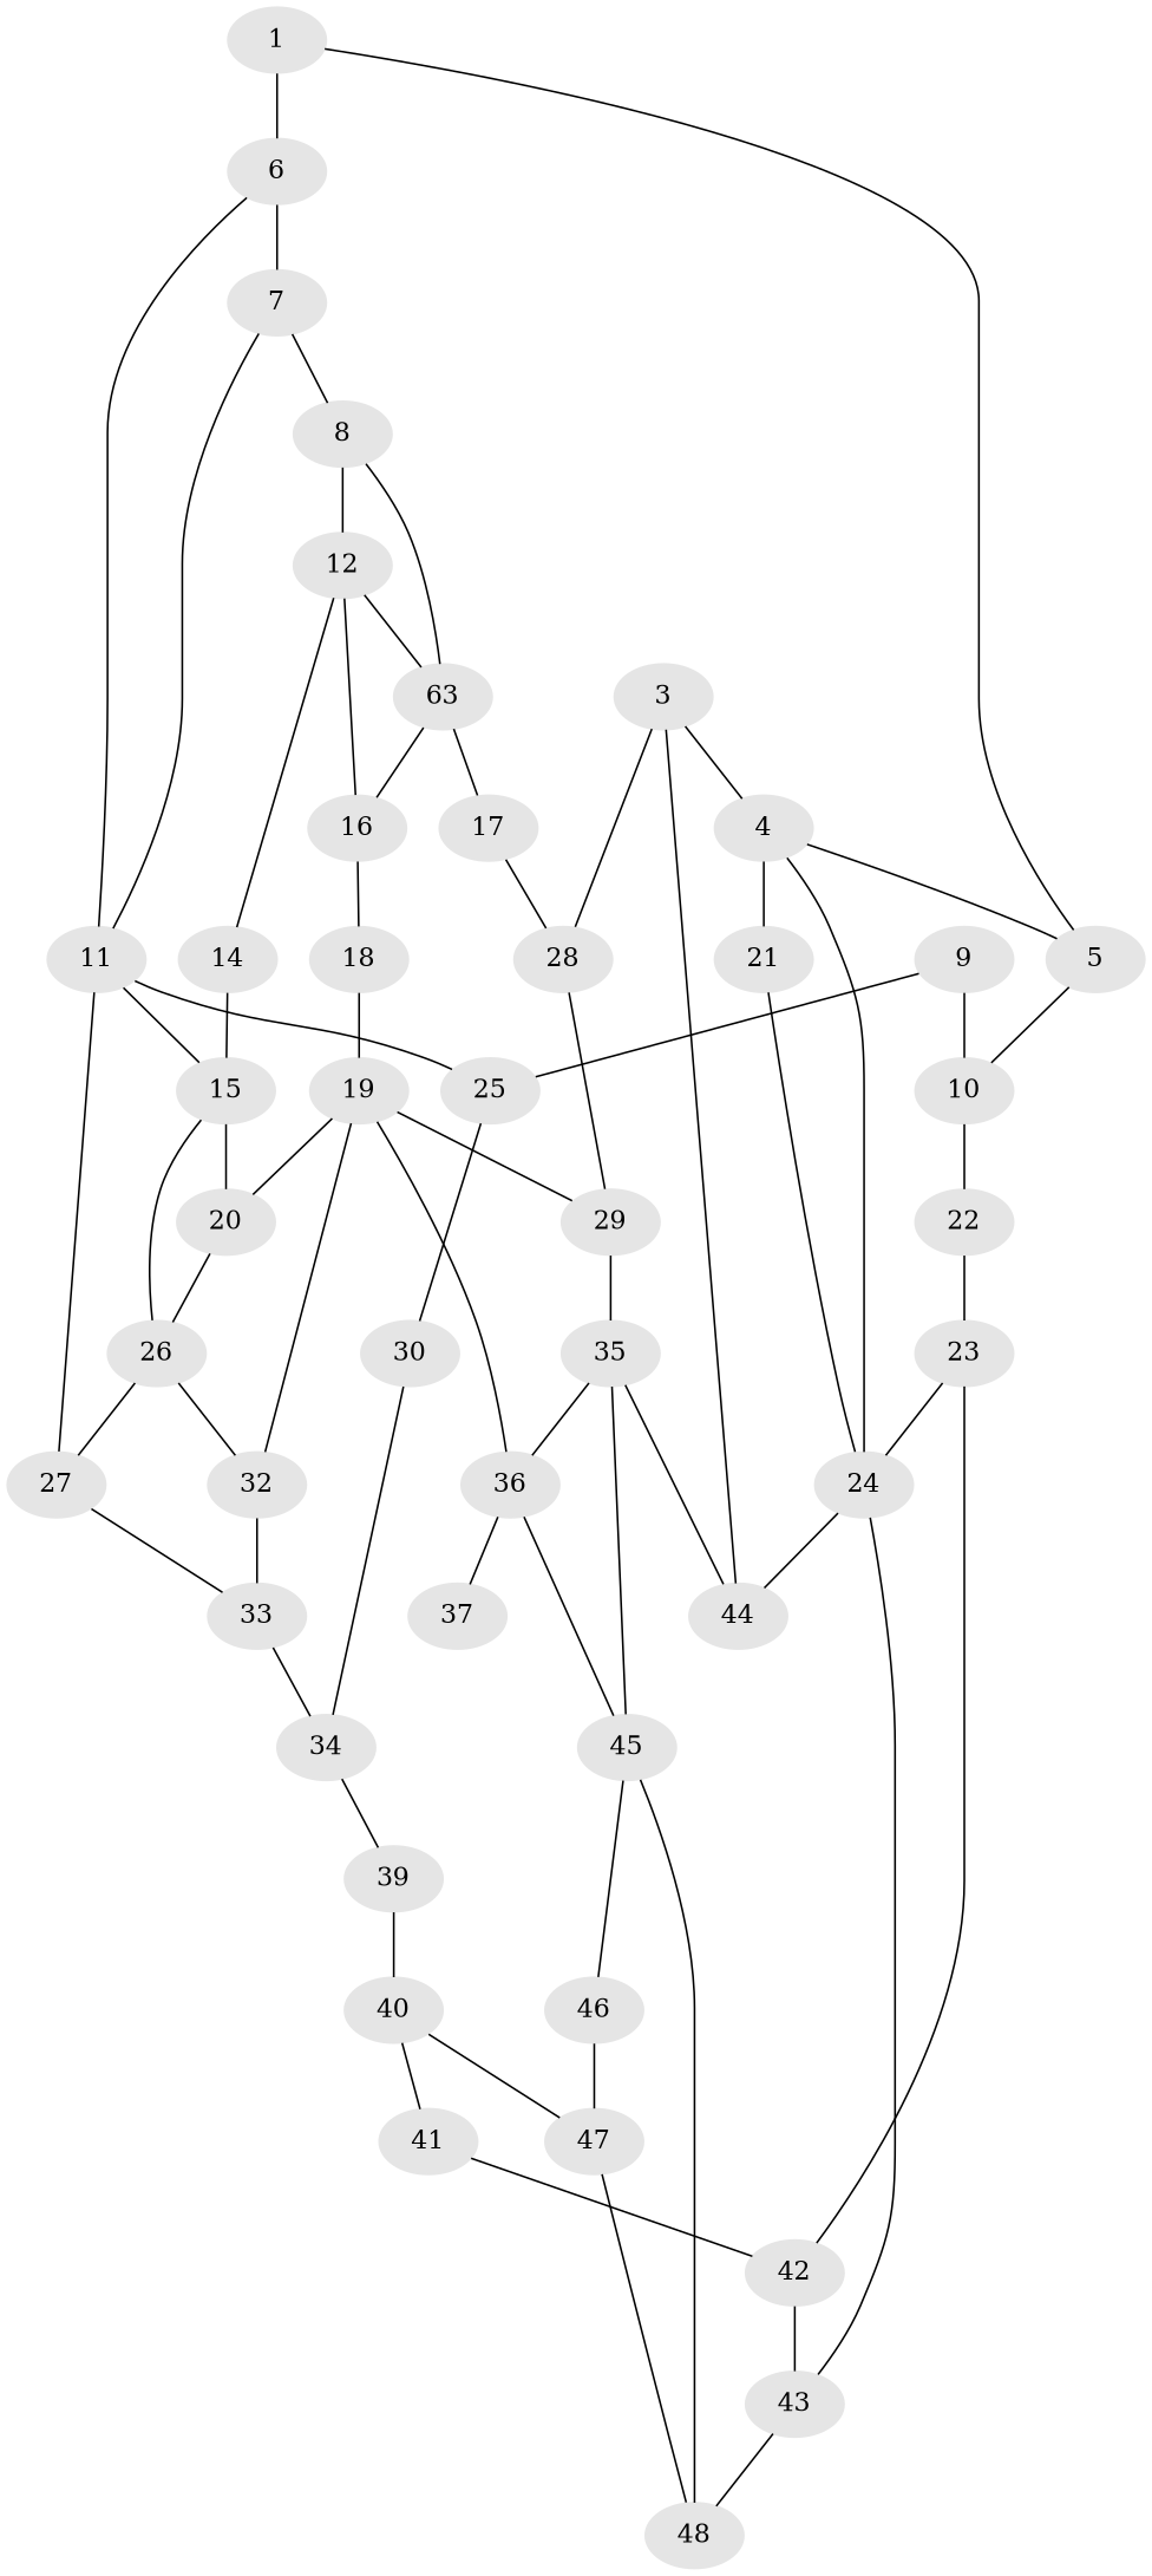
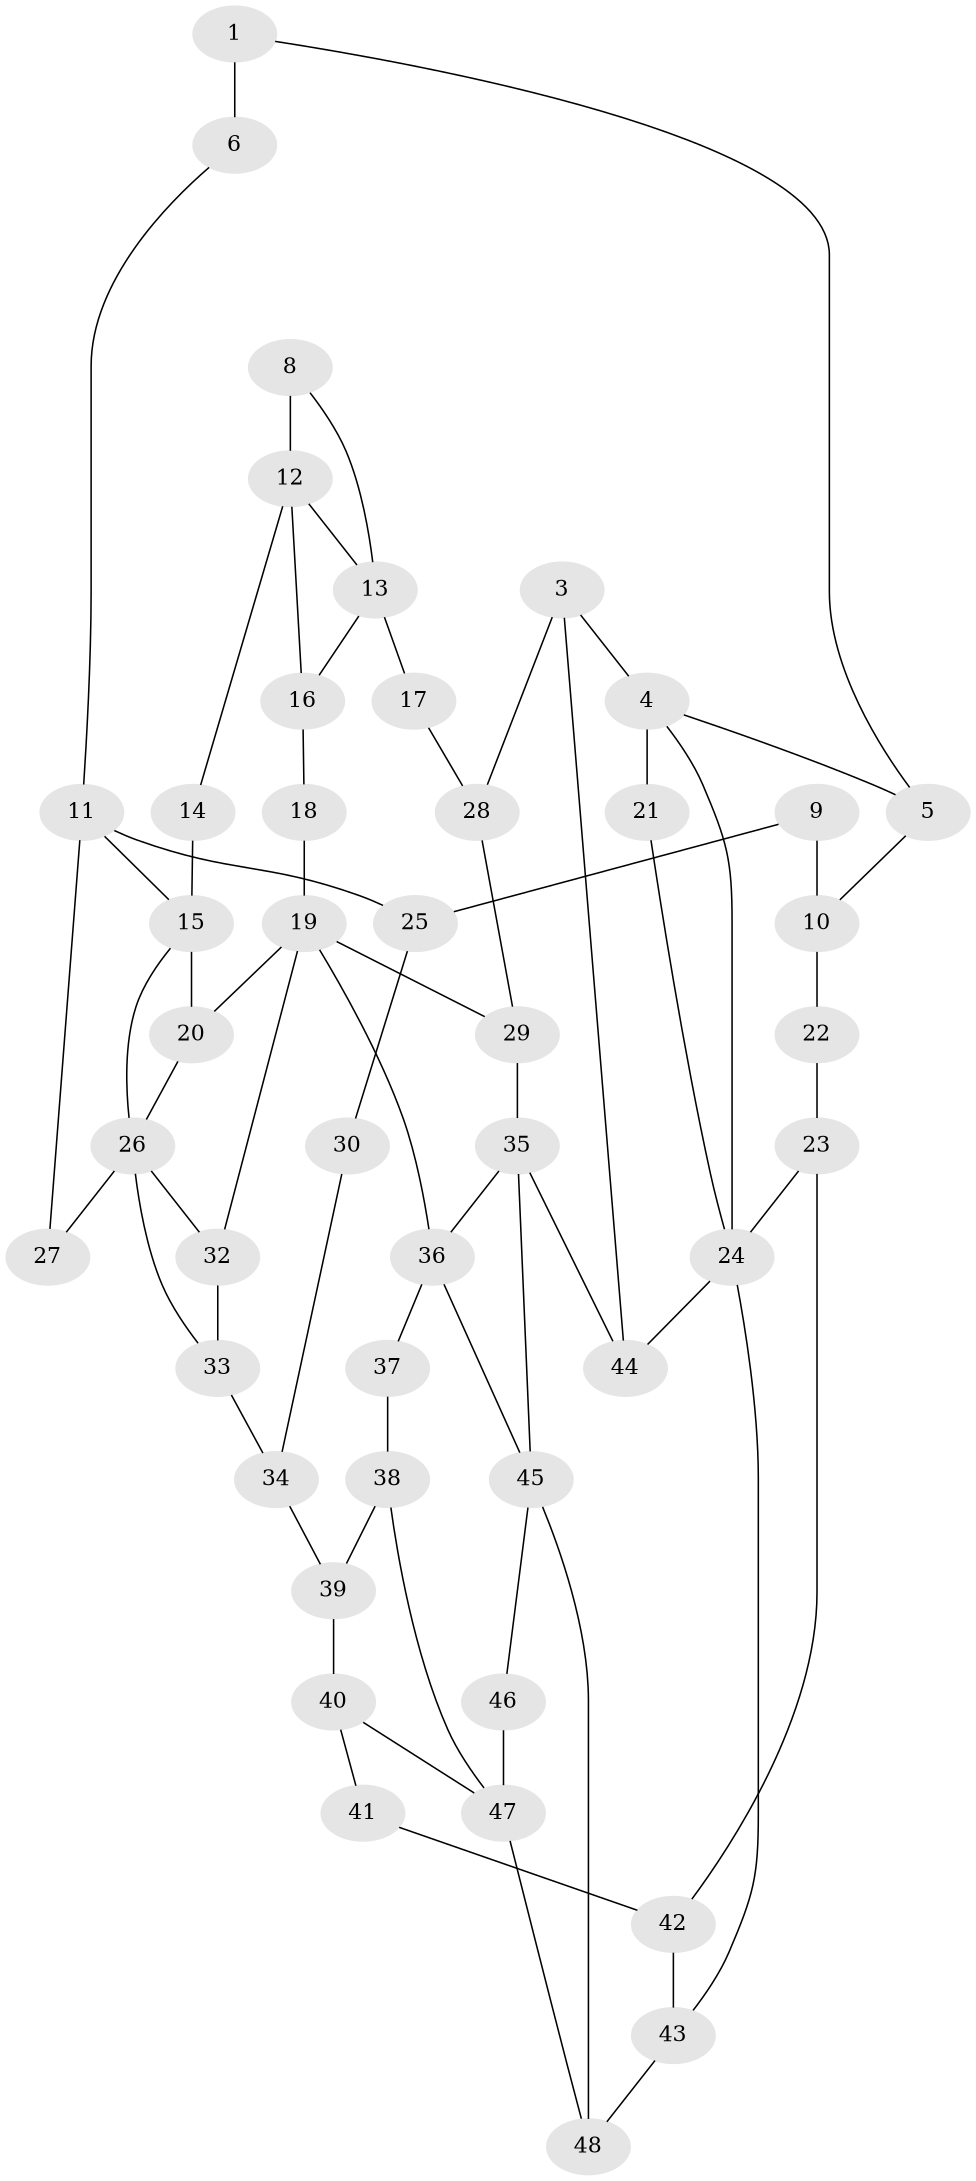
  graph {
    node [color=gray90 style=filled]
    edge [weight=1.0]
    1
    5
    6
    10
-   7
    11
    3
    4
    28
    44
    8
    12
-   13 [label=63]
+   13
    21
    24
    29
    43
    22
    9
    25
    15
    27
    14
    16
    17
    30
    23
    20
    26
    18
    32
    33
    19
    36
    35
    45
    37
    42
    48
    34
    39
    41
    40
    46
+   38
    47
    1 -- 5
    1 -- 6 [weight=2.0]
    5 -- 10
-   6 -- 7
    6 -- 11
    10 -- 22
-   7 -- 11
-   7 -- 8
    11 -- 25
    11 -- 15
    11 -- 27
    3 -- 4
    3 -- 28
    3 -- 44
    4 -- 5
    4 -- 21 [weight=2.0]
    4 -- 24
    28 -- 29
    8 -- 12
    8 -- 13
    12 -- 13
    12 -- 14
    12 -- 16
    13 -- 16
    13 -- 17 [weight=2.0]
    21 -- 24
    24 -- 44
    24 -- 43
    29 -- 35
    43 -- 48 [weight=2.0]
    22 -- 23 [weight=2.0]
    9 -- 10
    9 -- 25
    25 -- 30
    15 -- 20
    15 -- 26
    14 -- 15 [weight=2.0]
    16 -- 18
    17 -- 28
    30 -- 34
    23 -- 24 [weight=2.0]
    23 -- 42
    20 -- 26
    26 -- 27 [weight=2.0]
    26 -- 32
-   27 -- 33
+   26 -- 33
    18 -- 19 [weight=2.0]
    32 -- 33
    33 -- 34 [weight=2.0]
    19 -- 29
    19 -- 20
    19 -- 32
    19 -- 36
    36 -- 45
    36 -- 37 [weight=2.0]
    35 -- 44 [weight=2.0]
    35 -- 36 [weight=2.0]
    35 -- 45
    45 -- 48
    45 -- 46
+   37 -- 38
    42 -- 43 [weight=2.0]
    34 -- 39 [weight=2.0]
    39 -- 40 [weight=2.0]
    41 -- 42
    40 -- 41
    40 -- 47
    46 -- 47 [weight=2.0]
+   38 -- 39 [weight=2.0]
+   38 -- 47
    47 -- 48 [weight=2.0]
  }
